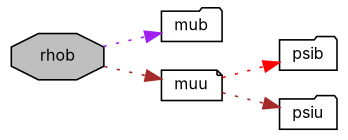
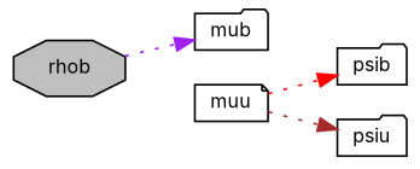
  digraph {
    fontname=Inter
    rankdir=LR
    node [color=black fontname=Inter fontsize=10 shape=folder]
    edge [color=brown fontname=Inter fontsize=10 labelfontname=Helvetica labelfontsize=10 style=dotted]
    n1 [fillcolor=grey75 fontcolor=black height=0.2 label=rhob shape=octagon style=filled width=0.4]
    n2 [height=0.2 label=mub width=0.4]
    n3 [height=0.2 label=muu shape=note width=0.4]
    n4 [height=0.2 label=psib width=0.4]
    n5 [height=0.2 label=psiu width=0.4]
    n1 -> n2 [color=purple]
-   n1 -> n3
    n3 -> n4 [color=red]
    n3 -> n5
  }
